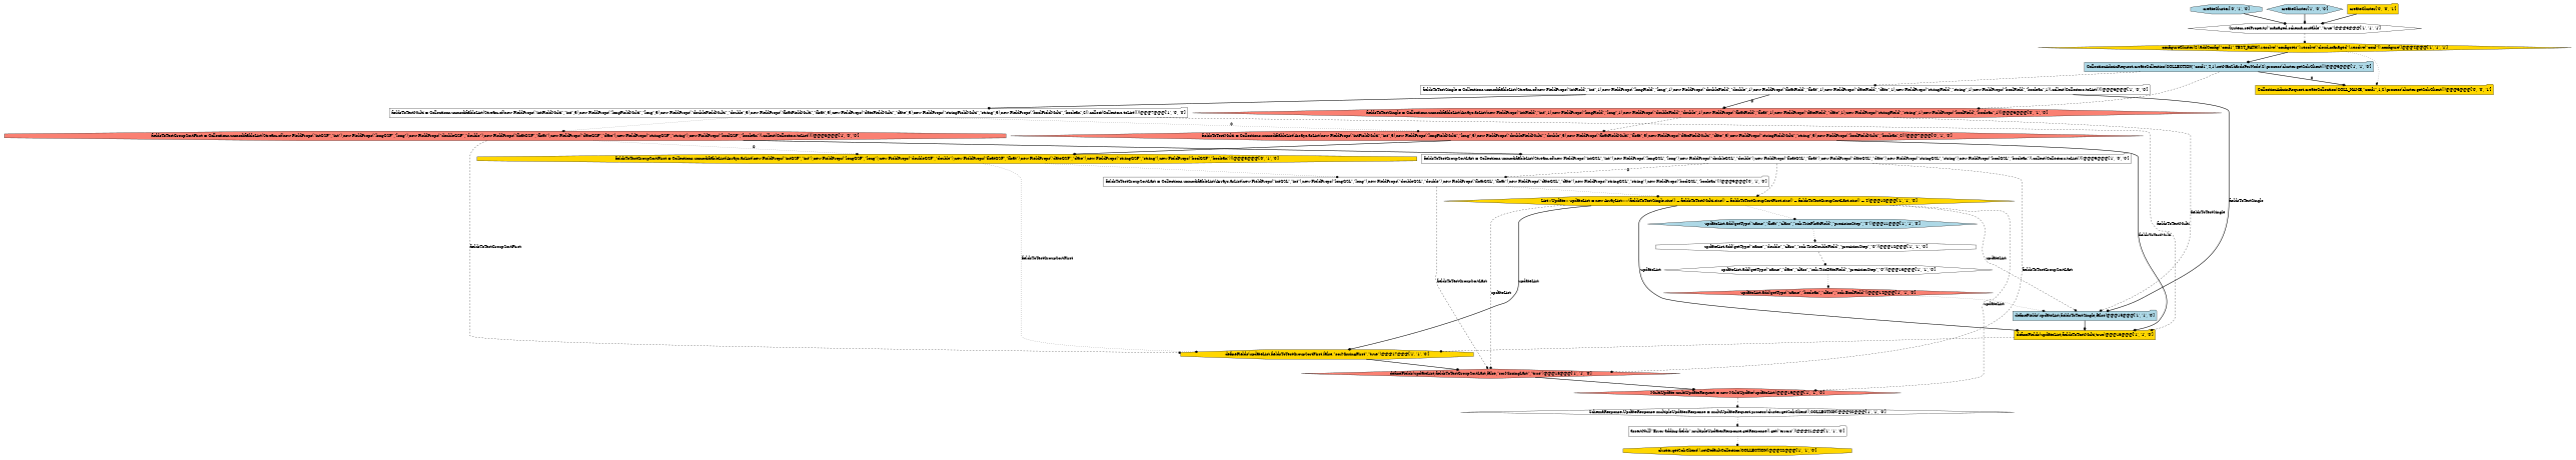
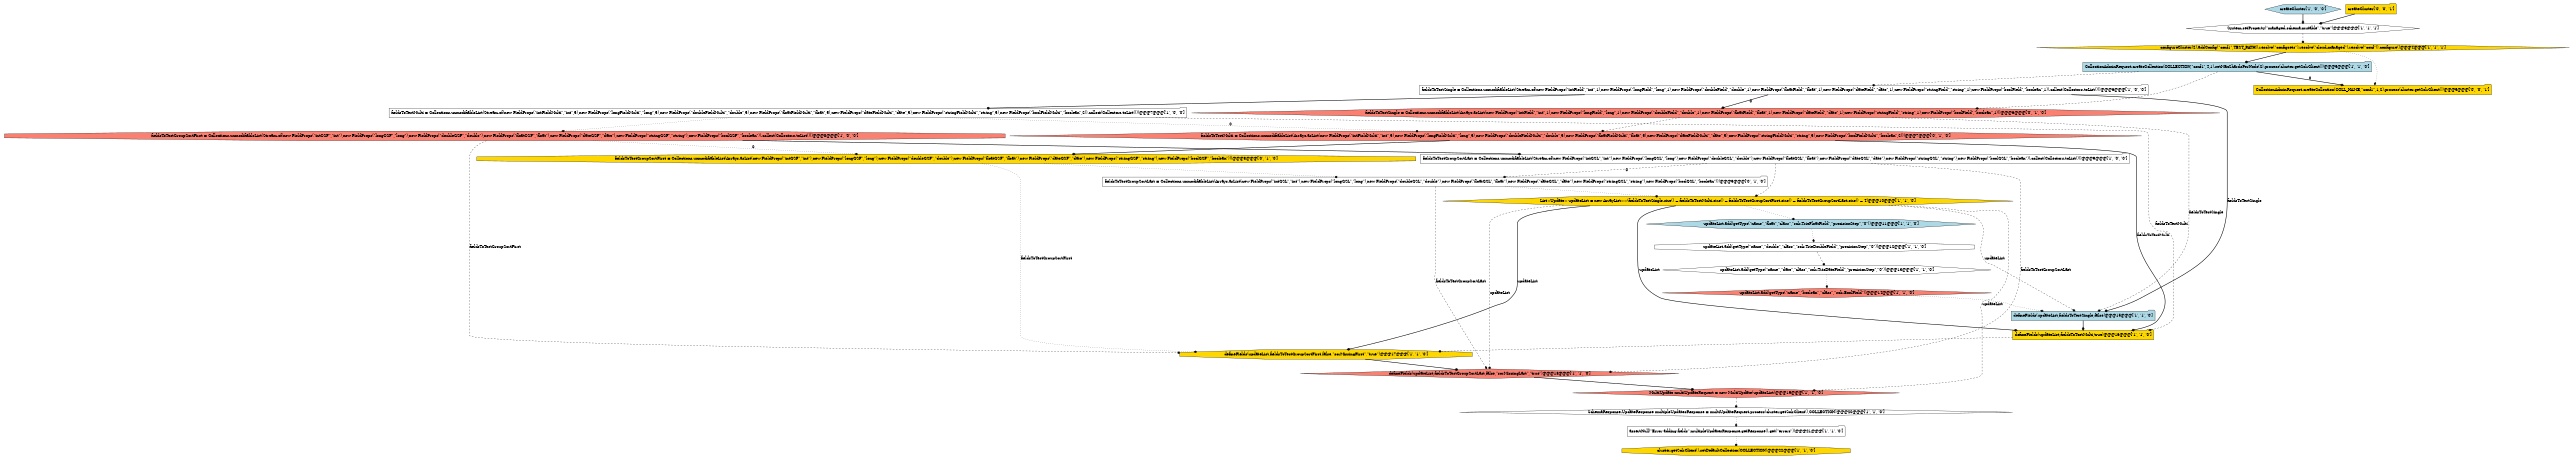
  digraph {
    node [fillcolor=white shape=folder style=filled]
    edge [style=dashed arrowhead=diamond]
-   n1 [fillcolor=lightblue label="createCluster['0', '1', '0']" shape=octagon]
    n2 [label="System.setProperty(\"managed.schema.mutable\",\"true\")@@@3@@@['1', '1', '1']" shape=hexagon]
    n3 [label="updateList.add(getType(\"name\",\"date\",\"class\",\"solr.TrieDateField\",\"precisionStep\",\"0\"))@@@13@@@['1', '1', '0']" shape=hexagon]
    n4 [fillcolor=salmon label="updateList.add(getType(\"name\",\"boolean\",\"class\",\"solr.BoolField\"))@@@14@@@['1', '1', '0']" shape=diamond]
    n5 [fillcolor=salmon label="fieldsToTestSingle = Collections.unmodifiableList(Arrays.asList(new FieldProps(\"intField\",\"int\",1),new FieldProps(\"longField\",\"long\",1),new FieldProps(\"doubleField\",\"double\",1),new FieldProps(\"floatField\",\"float\",1),new FieldProps(\"dateField\",\"date\",1),new FieldProps(\"stringField\",\"string\",1),new FieldProps(\"boolField\",\"boolean\",1)))@@@6@@@['0', '1', '0']" shape=hexagon]
    n6 [fillcolor=salmon label="fieldsToTestMulti = Collections.unmodifiableList(Arrays.asList(new FieldProps(\"intFieldMulti\",\"int\",5),new FieldProps(\"longFieldMulti\",\"long\",5),new FieldProps(\"doubleFieldMulti\",\"double\",5),new FieldProps(\"floatFieldMulti\",\"float\",5),new FieldProps(\"dateFieldMulti\",\"date\",5),new FieldProps(\"stringFieldMulti\",\"string\",5),new FieldProps(\"boolFieldMulti\",\"boolean\",2)))@@@7@@@['0', '1', '0']" shape=hexagon]
    n7 [fillcolor=lightblue label="defineFields(updateList,fieldsToTestSingle,false)@@@15@@@['1', '1', '0']"]
    n8 [fillcolor=salmon label="MultiUpdate multiUpdateRequest = new MultiUpdate(updateList)@@@19@@@['1', '1', '0']" shape=diamond]
    n9 [label="SchemaResponse.UpdateResponse multipleUpdatesResponse = multiUpdateRequest.process(cluster.getSolrClient(),COLLECTION)@@@20@@@['1', '1', '0']" shape=diamond]
    n10 [fillcolor=gold label="fieldsToTestGroupSortFirst = Collections.unmodifiableList(Arrays.asList(new FieldProps(\"intGSF\",\"int\"),new FieldProps(\"longGSF\",\"long\"),new FieldProps(\"doubleGSF\",\"double\"),new FieldProps(\"floatGSF\",\"float\"),new FieldProps(\"dateGSF\",\"date\"),new FieldProps(\"stringGSF\",\"string\"),new FieldProps(\"boolGSF\",\"boolean\")))@@@8@@@['0', '1', '0']" shape=octagon]
    n11 [fillcolor=gold label="defineFields(updateList,fieldsToTestMulti,true)@@@16@@@['1', '1', '0']"]
    n12 [fillcolor=gold label="List<Update> updateList = new ArrayList<>(fieldsToTestSingle.size() + fieldsToTestMulti.size() + fieldsToTestGroupSortFirst.size() + fieldsToTestGroupSortLast.size() + 4)@@@10@@@['1', '1', '0']" shape=hexagon]
    n13 [fillcolor=gold label="defineFields(updateList,fieldsToTestGroupSortFirst,false,\"sorMissingFirst\",\"true\")@@@17@@@['1', '1', '0']" shape=octagon]
    n14 [fillcolor=lightblue label="updateList.add(getType(\"name\",\"float\",\"class\",\"solr.TrieFloatField\",\"precisionStep\",\"0\"))@@@11@@@['1', '1', '0']" shape=hexagon]
    n15 [fillcolor=salmon label="defineFields(updateList,fieldsToTestGroupSortLast,false,\"sorMissingLast\",\"true\")@@@18@@@['1', '1', '0']" shape=diamond]
    n16 [label="fieldsToTestGroupSortLast = Collections.unmodifiableList(Arrays.asList(new FieldProps(\"intGSL\",\"int\"),new FieldProps(\"longGSL\",\"long\"),new FieldProps(\"doubleGSL\",\"double\"),new FieldProps(\"floatGSL\",\"float\"),new FieldProps(\"dateGSL\",\"date\"),new FieldProps(\"stringGSL\",\"string\"),new FieldProps(\"boolGSL\",\"boolean\")))@@@9@@@['0', '1', '0']"]
    n17 [label="fieldsToTestMulti = Collections.unmodifiableList(Stream.of(new FieldProps(\"intFieldMulti\",\"int\",5),new FieldProps(\"longFieldMulti\",\"long\",5),new FieldProps(\"doubleFieldMulti\",\"double\",5),new FieldProps(\"floatFieldMulti\",\"float\",5),new FieldProps(\"dateFieldMulti\",\"date\",5),new FieldProps(\"stringFieldMulti\",\"string\",5),new FieldProps(\"boolFieldMulti\",\"boolean\",2)).collect(Collectors.toList()))@@@7@@@['1', '0', '0']"]
    n18 [fillcolor=salmon label="fieldsToTestGroupSortFirst = Collections.unmodifiableList(Stream.of(new FieldProps(\"intGSF\",\"int\"),new FieldProps(\"longGSF\",\"long\"),new FieldProps(\"doubleGSF\",\"double\"),new FieldProps(\"floatGSF\",\"float\"),new FieldProps(\"dateGSF\",\"date\"),new FieldProps(\"stringGSF\",\"string\"),new FieldProps(\"boolGSF\",\"boolean\")).collect(Collectors.toList()))@@@8@@@['1', '0', '0']" shape=octagon]
    n19 [label="updateList.add(getType(\"name\",\"double\",\"class\",\"solr.TrieDoubleField\",\"precisionStep\",\"0\"))@@@12@@@['1', '1', '0']" shape=octagon]
    n20 [label="fieldsToTestGroupSortLast = Collections.unmodifiableList(Stream.of(new FieldProps(\"intGSL\",\"int\"),new FieldProps(\"longGSL\",\"long\"),new FieldProps(\"doubleGSL\",\"double\"),new FieldProps(\"floatGSL\",\"float\"),new FieldProps(\"dateGSL\",\"date\"),new FieldProps(\"stringGSL\",\"string\"),new FieldProps(\"boolGSL\",\"boolean\")).collect(Collectors.toList()))@@@9@@@['1', '0', '0']"]
    n21 [fillcolor=lightblue label="createCluster['1', '0', '0']" shape=hexagon]
    n22 [fillcolor=gold label="CollectionAdminRequest.createCollection(COLL_NAME,\"conf1\",1,2).process(cluster.getSolrClient())@@@5@@@['0', '0', '1']"]
    n23 [label="fieldsToTestSingle = Collections.unmodifiableList(Stream.of(new FieldProps(\"intField\",\"int\",1),new FieldProps(\"longField\",\"long\",1),new FieldProps(\"doubleField\",\"double\",1),new FieldProps(\"floatField\",\"float\",1),new FieldProps(\"dateField\",\"date\",1),new FieldProps(\"stringField\",\"string\",1),new FieldProps(\"boolField\",\"boolean\",1)).collect(Collectors.toList()))@@@6@@@['1', '0', '0']"]
    n24 [label="assertNull(\"Error adding fields\",multipleUpdatesResponse.getResponse().get(\"errors\"))@@@21@@@['1', '1', '0']"]
    n25 [fillcolor=gold label="configureCluster(2).addConfig(\"conf1\",TEST_PATH().resolve(\"configsets\").resolve(\"cloud-managed\").resolve(\"conf\")).configure()@@@4@@@['1', '1', '1']" shape=diamond]
    n26 [fillcolor=gold label="createCluster['0', '0', '1']"]
    n27 [fillcolor=lightblue label="CollectionAdminRequest.createCollection(COLLECTION,\"conf1\",4,1).setMaxShardsPerNode(2).process(cluster.getSolrClient())@@@5@@@['1', '1', '0']"]
    n28 [fillcolor=gold label="cluster.getSolrClient().setDefaultCollection(COLLECTION)@@@22@@@['1', '1', '0']" shape=octagon]
-   n1 -> n2 [style=bold arrowhead=dot]
    n2 -> n25 [arrowhead=dot]
    n3 -> n4 [style=dotted]
    n4 -> n7 [style=dotted]
    n5 -> n6 [arrowhead=dot]
    n5 -> n7 [label=fieldsToTestSingle]
    n6 -> n10 [style=bold]
    n6 -> n11 [label=fieldsToTestMulti style=bold]
    n7 -> n11 [style=bold]
    n8 -> n9 [arrowhead=dot]
    n9 -> n24 [style=dotted]
    n10 -> n13 [label=fieldsToTestGroupSortFirst style=dotted]
    n10 -> n16 [style=dotted arrowhead=dot]
    n11 -> n13 [arrowhead=dot]
    n12 -> n7 [label=updateList]
    n12 -> n8 [label=updateList]
    n12 -> n11 [label=updateList style=bold]
    n12 -> n13 [label=updateList style=bold]
    n12 -> n14 [style=dotted arrowhead=dot]
    n12 -> n15 [label=updateList arrowhead=dot]
    n13 -> n15 [style=bold arrowhead=dot]
    n14 -> n19 [style=dotted]
    n15 -> n8 [style=bold arrowhead=dot]
    n16 -> n12 [style=dotted arrowhead=dot]
    n16 -> n15 [label=fieldsToTestGroupSortLast]
    n17 -> n6 [label=0 style=dotted arrowhead=dot]
    n17 -> n11 [label=fieldsToTestMulti]
    n17 -> n18 [style=dotted]
    n18 -> n10 [label=0 style=dotted]
    n18 -> n13 [label=fieldsToTestGroupSortFirst arrowhead=dot]
    n18 -> n20 [style=bold]
    n19 -> n3 [arrowhead=dot]
    n20 -> n12
    n20 -> n15 [label=fieldsToTestGroupSortLast arrowhead=dot]
    n20 -> n16 [label=0]
    n21 -> n2 [style=bold]
    n23 -> n5 [label=0 style=bold]
    n23 -> n7 [label=fieldsToTestSingle style=bold arrowhead=dot]
    n23 -> n17 [style=bold arrowhead=dot]
    n24 -> n28 [style=dotted arrowhead=dot]
    n25 -> n22 [style=dotted]
    n25 -> n27 [style=bold arrowhead=dot]
    n26 -> n2 [style=bold]
    n27 -> n5
    n27 -> n22 [label=0 style=bold]
    n27 -> n23 [arrowhead=dot]
  }
